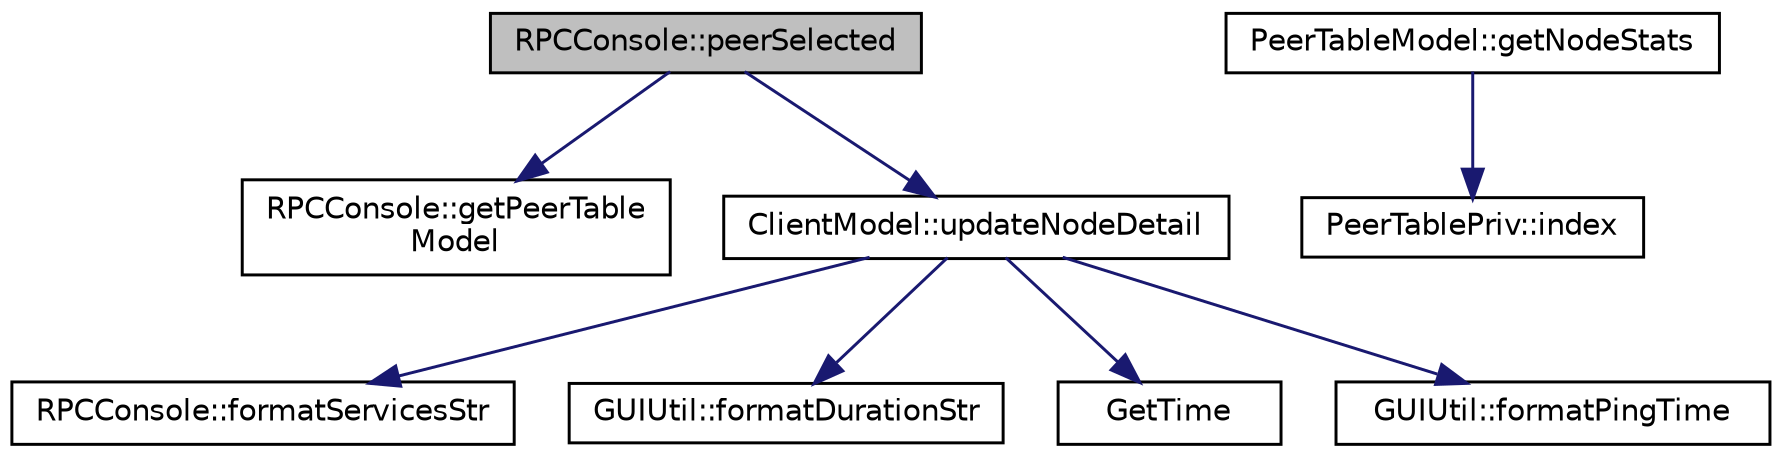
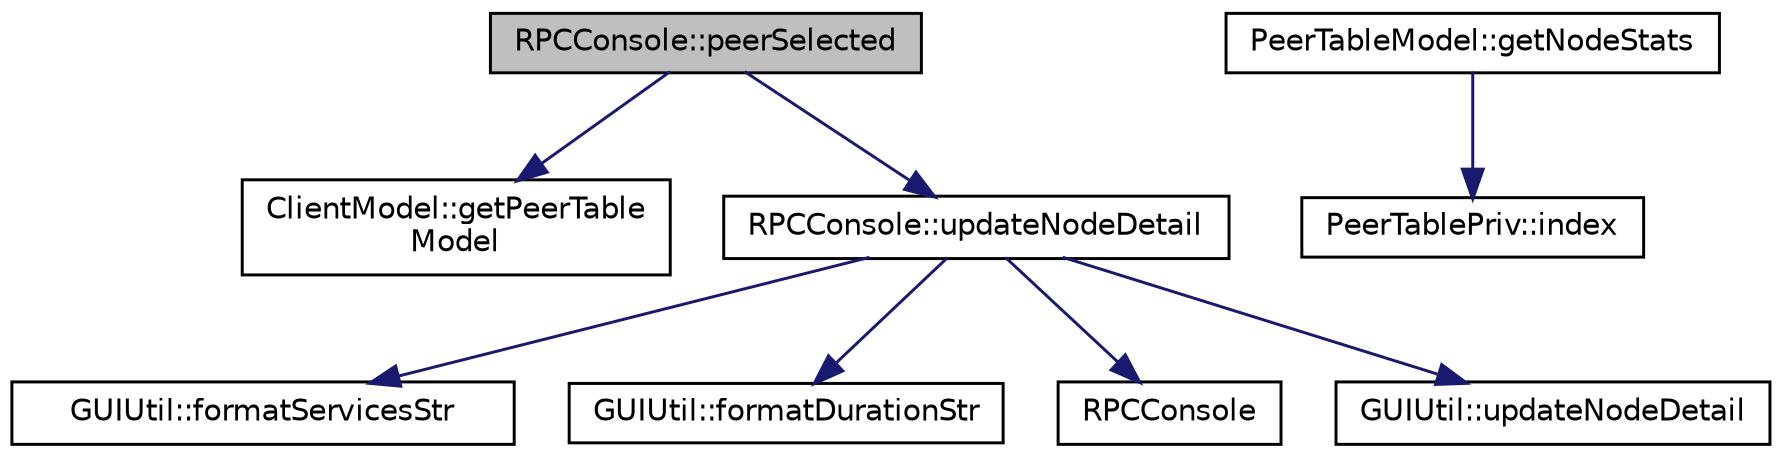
  digraph {
    rankdir=TB
    node [color=black fillcolor=white fontname=Helvetica fontsize=10 shape=record style=filled]
    edge [color=midnightblue fontname=Helvetica fontsize=10 labelfontname=Helvetica labelfontsize=10 style=solid]
    n1 [fillcolor=grey75 fontcolor=black height=0.2 label="RPCConsole::peerSelected" width=0.4]
-   n2 [height=0.2 label="RPCConsole::getPeerTable\lModel" width=0.4]
-   n3 [height=0.2 label="ClientModel::updateNodeDetail" width=0.4]
+   n2 [height=0.2 label="ClientModel::getPeerTable\lModel" width=0.4]
+   n3 [height=0.2 label="RPCConsole::updateNodeDetail" width=0.4]
    n4 [height=0.2 label="PeerTableModel::getNodeStats" width=0.4]
    n5 [height=0.2 label="PeerTablePriv::index" width=0.4]
-   n6 [height=0.2 label="RPCConsole::formatServicesStr" width=0.4]
+   n6 [height=0.2 label="GUIUtil::formatServicesStr" width=0.4]
    n7 [height=0.2 label="GUIUtil::formatDurationStr" width=0.4]
-   n8 [height=0.2 label=GetTime width=0.4]
-   n9 [height=0.2 label="GUIUtil::formatPingTime" width=0.4]
+   n8 [height=0.2 label=RPCConsole width=0.4]
+   n9 [height=0.2 label="GUIUtil::updateNodeDetail" width=0.4]
    n1 -> n2
    n1 -> n3
    n3 -> n6
    n3 -> n7
    n3 -> n8
    n3 -> n9
    n4 -> n5
  }
